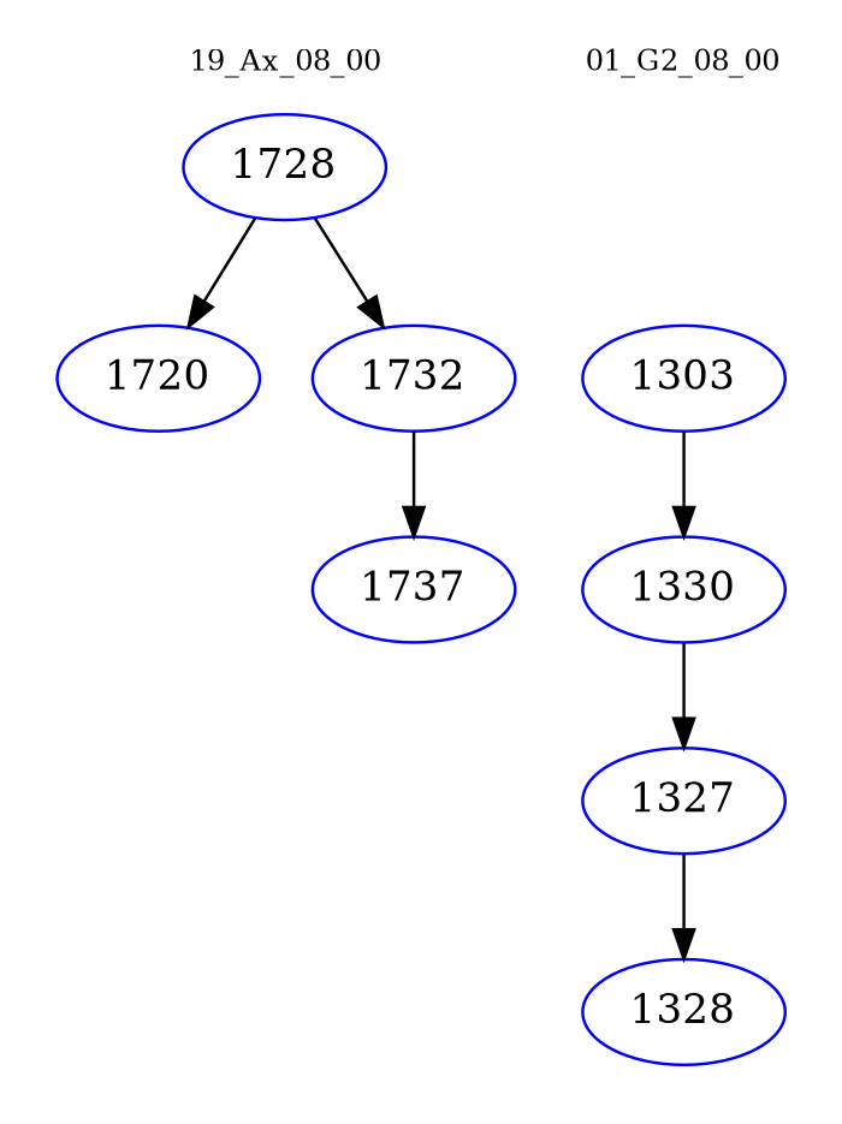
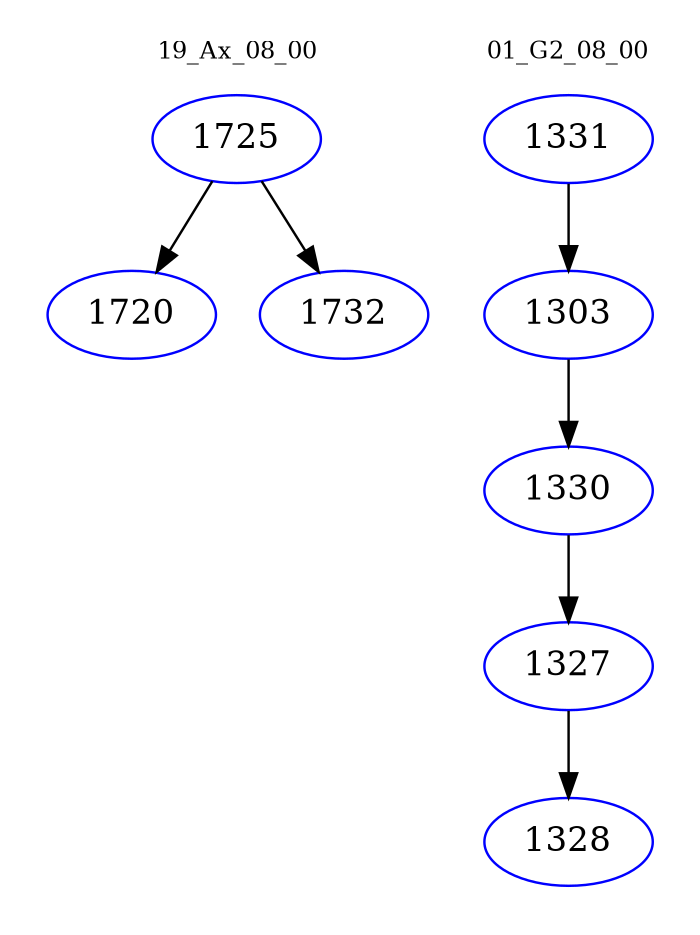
  digraph {
    node [color=blue]
    edge [color=black]
-   n1 [label=1728]
+   n1 [label=1725]
    n2 [label=1720]
    n3 [label=1732]
-   n4 [label=1737]
+   n5 [label=1331]
    n6 [label=1327]
    n7 [label=1303]
    n8 [label=1328]
    n9 [label=1330]
    subgraph cluster_1 {
      color=white
      fontsize=10
      label="19_Ax_08_00"
      n1
      n2
      n3
-     n4
    }
    subgraph cluster_2 {
      color=white
      fontsize=10
      label="01_G2_08_00"
+     n5
      n6
      n7
      n8
      n9
    }
    n1 -> n2
    n1 -> n3
-   n3 -> n4
+   n5 -> n7
    n6 -> n8
    n7 -> n9
    n9 -> n6
  }
